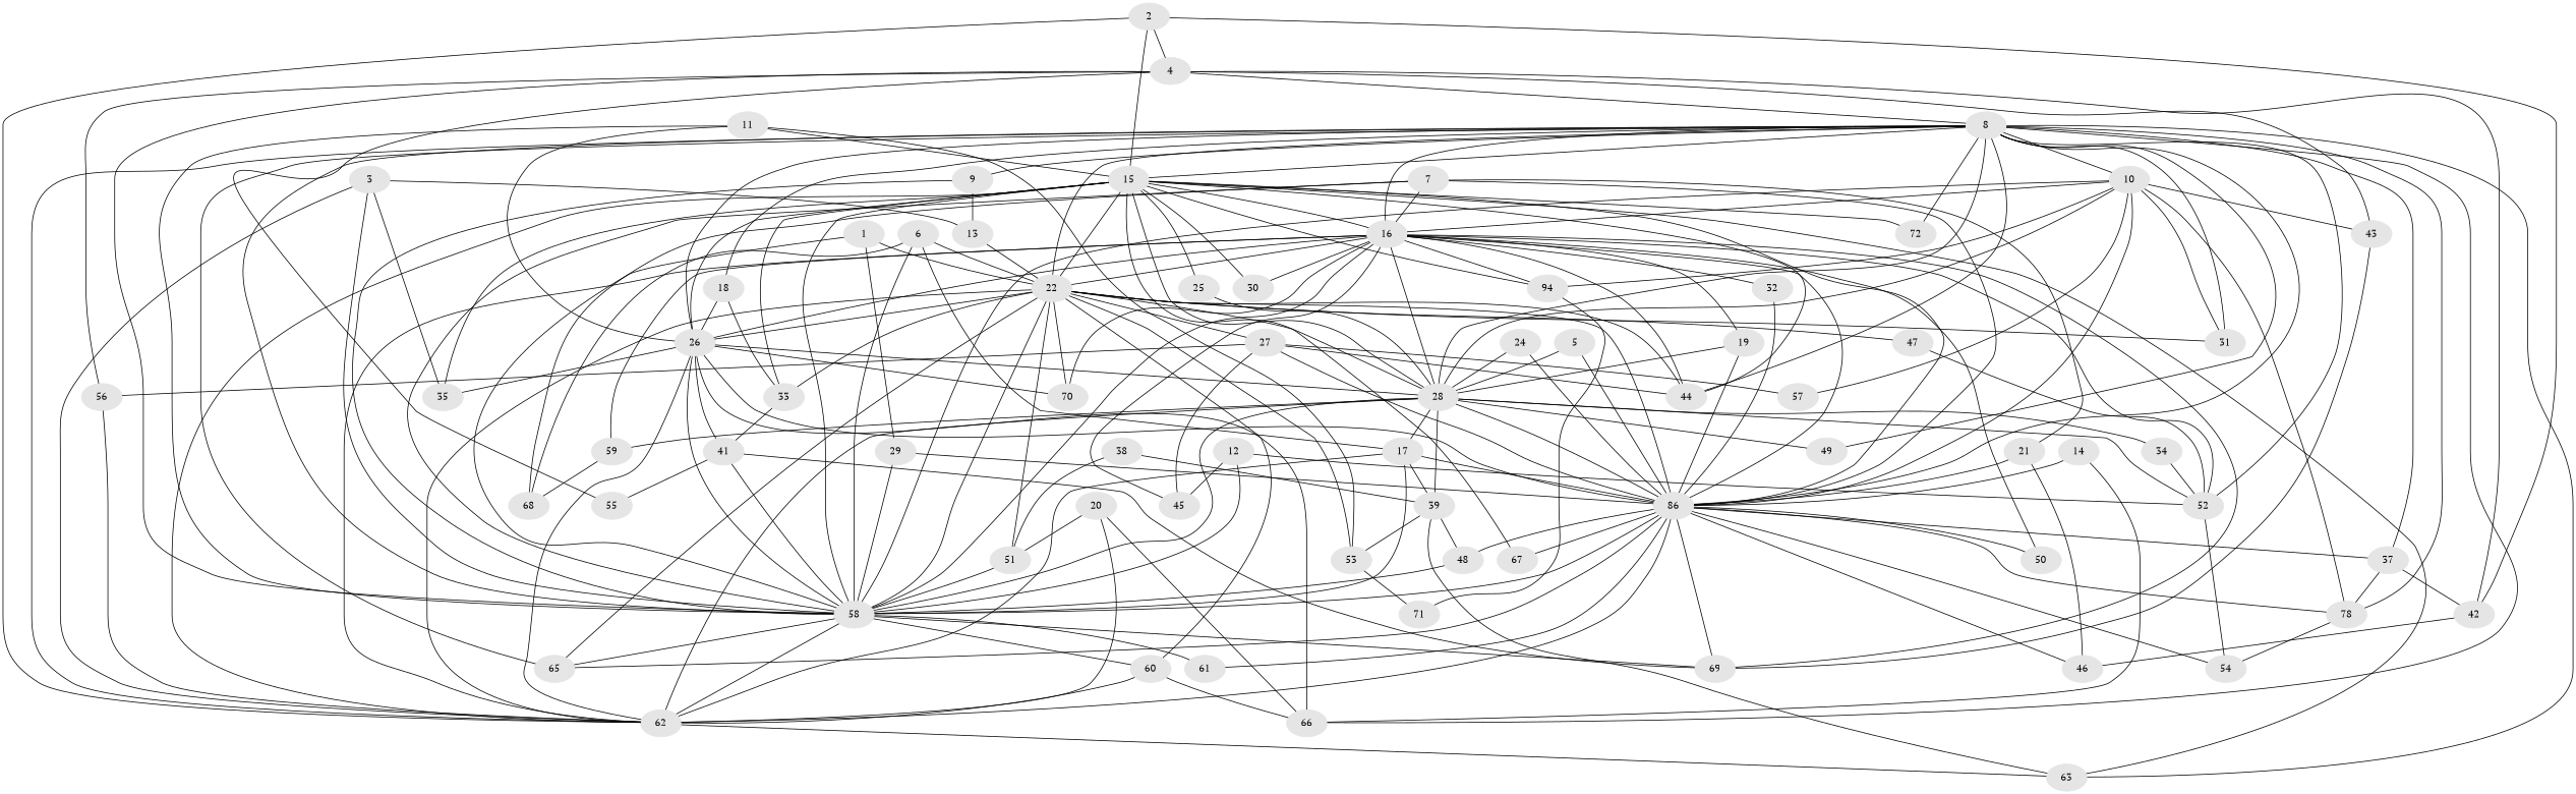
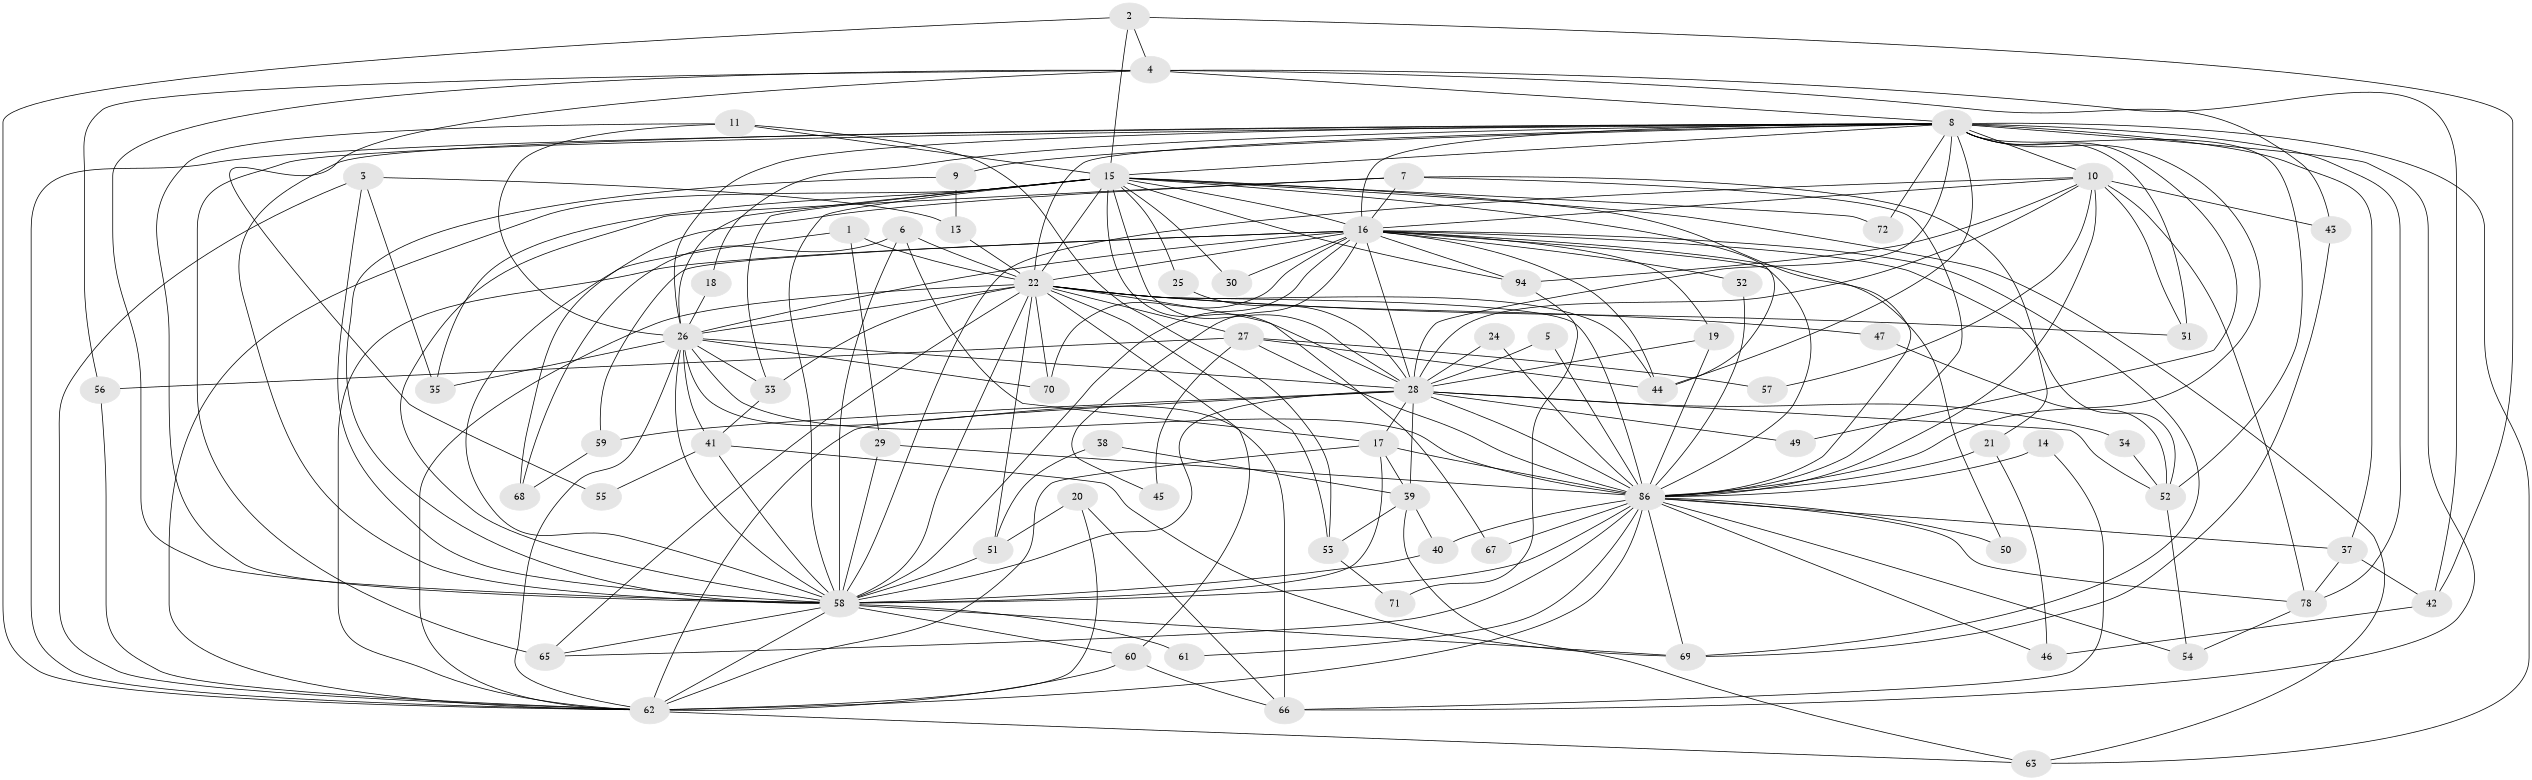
  graph {
    fontname="PT Serif"
    node [color=gray90 fontname="PT Serif" style=filled]
    edge [fontname="PT Serif" weight=1.0]
    1
    22
    29
    58
    62
    28
    n7 [label=86]
    26
    31
    44
    65
    53
    33
    70
    51
    27
    47
    60
    69
    61
    2
    4
    15
    42
    8
    43
    55
    56
    35
    16
    63
    72
    n33 [label=94]
    25
    30
    67
    46
    3
    13
    9
    10
    18
    37
    n44 [label=78]
    49
    52
    66
    5
    17
    59
    39
    34
    50
-   40 [label=48]
+   40
    54
    6
    68
    7
    21
    45
    19
    32
    57
    41
    71
    11
-   12
    14
    20
    24
    38
    1 -- 22
    1 -- 29
    1 -- 58
    22 -- 58 [weight=2.0]
    22 -- 62 [weight=2.0]
    22 -- 28 [weight=3.0]
    22 -- n7
    22 -- 26
    22 -- 31
    22 -- 44
    22 -- 65
    22 -- 53
    22 -- 33
    22 -- 70
    22 -- 51
    22 -- 27
    22 -- 47
    22 -- 60
    29 -- 58
    29 -- n7
    58 -- 62 [weight=5.0]
    58 -- 65
    58 -- 60
    58 -- 69
    58 -- 61
    62 -- 63
    28 -- 58 [weight=2.0]
    28 -- 62
    28 -- n7
    28 -- 49
    28 -- 52
    28 -- 17
    28 -- 59
    28 -- 39
    28 -- 34
    n7 -- 58 [weight=4.0]
    n7 -- 62
    n7 -- 65
    n7 -- 69
    n7 -- 61
    n7 -- 67
    n7 -- 46
    n7 -- 37
    n7 -- n44
    n7 -- 50
    n7 -- 40
    n7 -- 54
    26 -- 58 [weight=3.0]
    26 -- 62
    26 -- 28 [weight=2.0]
    26 -- n7
-   18 -- 33
+   26 -- 33
    26 -- 70
    26 -- 35
    26 -- 66 [weight=2.0]
    26 -- 41
    53 -- 71
    33 -- 41
    51 -- 58 [weight=2.0]
    27 -- n7
    27 -- 44
    27 -- 56
    27 -- 45
    27 -- 57
    47 -- 52
    60 -- 62
    60 -- 66
    2 -- 62
    2 -- 4
    2 -- 15
    2 -- 42
    4 -- 58
    4 -- 42
    4 -- 8
    4 -- 43
    4 -- 55
    4 -- 56
    15 -- 22
    15 -- 58 [weight=4.0]
    15 -- 62
    15 -- 28
    15 -- n7
    15 -- 26
    15 -- 44
    15 -- 33
    15 -- 35
    15 -- 16
    15 -- 63
    15 -- 72
    15 -- n33
    15 -- 25
    15 -- 30
    15 -- 67 [weight=2.0]
    42 -- 46
    8 -- 22
    8 -- 58 [weight=2.0]
    8 -- 62
    8 -- 28
    8 -- n7 [weight=2.0]
    8 -- 26
    8 -- 31
    8 -- 44
    8 -- 65
    8 -- 15
    8 -- 16
    8 -- 63
    8 -- 72
    8 -- 9
    8 -- 10
    8 -- 18
    8 -- 37
    8 -- n44
    8 -- 49 [weight=2.0]
    8 -- 52
    8 -- 66
    43 -- 69
    56 -- 62
    16 -- 22
    16 -- 58 [weight=4.0]
    16 -- 62
    16 -- 28
    16 -- n7
    16 -- 26
    16 -- 44
    16 -- 70
    16 -- 69
    16 -- n33
    16 -- 30
    16 -- 52
    16 -- 59
    16 -- 50
    16 -- 45
    16 -- 19 [weight=2.0]
    16 -- 32
    n33 -- 71
    25 -- 28
    3 -- 58
    3 -- 62
    3 -- 35
    3 -- 13
    13 -- 22
    9 -- 58
    9 -- 13
    10 -- 58
    10 -- 28
    10 -- n7
    10 -- 31
    10 -- 43
    10 -- 16
    10 -- n33
    10 -- n44 [weight=2.0]
    10 -- 57
    18 -- 26
    37 -- 42
    37 -- n44
    n44 -- 54
    52 -- 54
    5 -- 28
    5 -- n7
    17 -- 58
    17 -- 62
    17 -- n7
    17 -- 39
    59 -- 68
    39 -- 53
    39 -- 63
    39 -- 40
    34 -- 52
    40 -- 58
    6 -- 22
    6 -- 58 [weight=2.0]
    6 -- 17
    6 -- 68
    7 -- 58
    7 -- n7
    7 -- 16
    7 -- 68
    7 -- 21
    21 -- n7
    21 -- 46
    19 -- 28
    19 -- n7
    32 -- n7
    41 -- 58
    41 -- 69
    41 -- 55
    11 -- 58
    11 -- 26
    11 -- 53
    11 -- 15
-   12 -- 58 [weight=2.0]
-   12 -- 52
-   12 -- 45
    14 -- n7
    14 -- 66
    20 -- 62
    20 -- 51
    20 -- 66
    24 -- 28
    24 -- n7
    38 -- 51
    38 -- 39
  }
